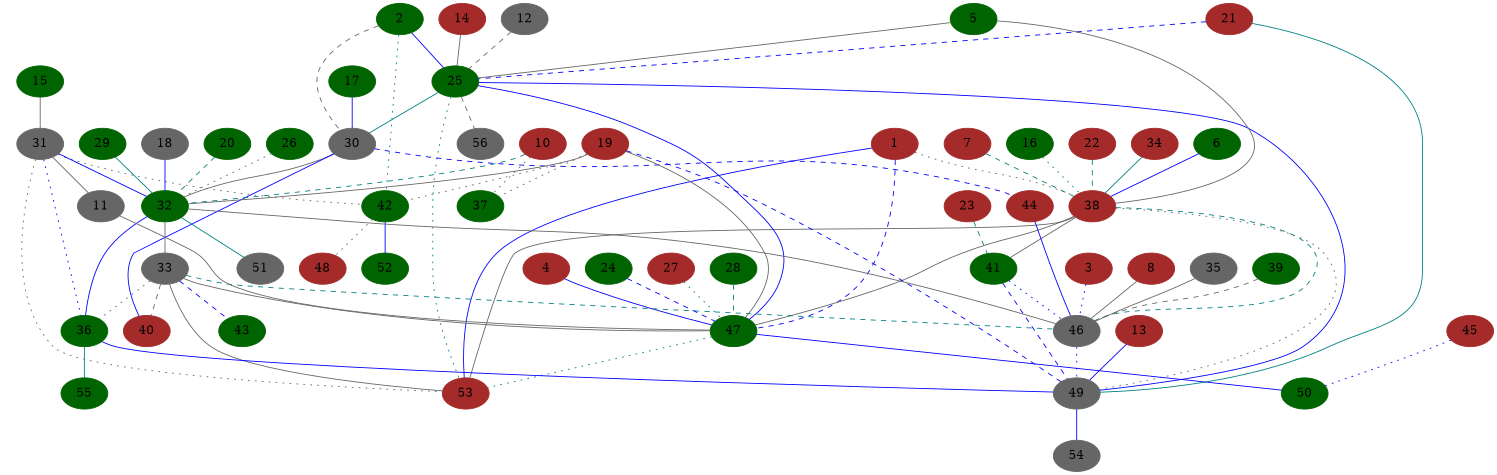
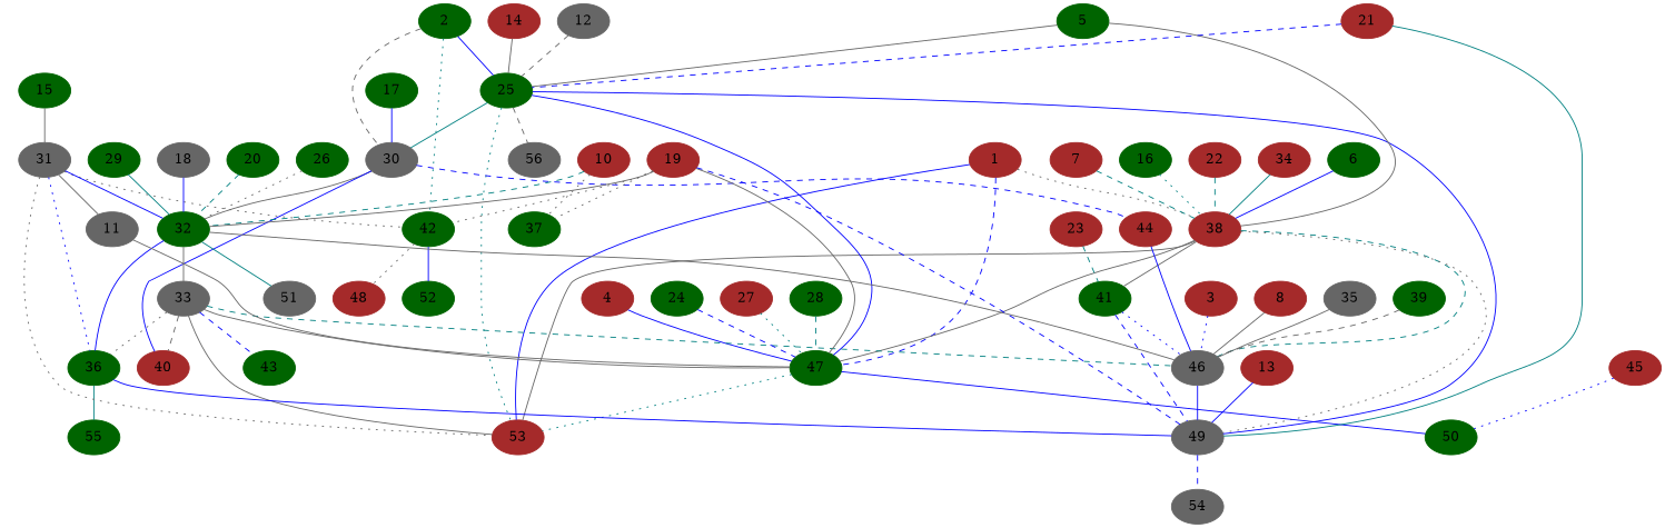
  graph {
    node [color=darkgreen style=filled]
    edge [color=gray40 style=solid weight=1.0]
    1 [color=brown]
    38 [color=brown]
    47
    53 [color=brown]
    46 [color=gray40]
    49 [color=gray40]
    41
    50
    2
    25
    30 [color=gray40]
    42
    56 [color=gray40]
    32
    40 [color=brown]
    44 [color=brown]
    48 [color=brown]
    52
    3 [color=brown]
    4 [color=brown]
    5
    6
    7 [color=brown]
    8 [color=brown]
    54 [color=gray40]
    10 [color=brown]
    37
    33 [color=gray40]
    36
    51 [color=gray40]
    11 [color=gray40]
    12 [color=gray40]
    13 [color=brown]
    14 [color=brown]
    31 [color=gray40]
    15
    16
    17
    18 [color=gray40]
    19 [color=brown]
    20
    21 [color=brown]
    22 [color=brown]
    23 [color=brown]
    24
    26
    27 [color=brown]
    28
    29
    43
    55
    34 [color=brown]
    35 [color=gray40]
    39
    45 [color=brown]
    1 -- 38 [style=dotted]
    1 -- 47 [color=blue style=dashed weight=2.0]
    1 -- 53 [color=blue]
    38 -- 47 [weight=2.0]
    38 -- 53
    38 -- 46 [color=teal style=dashed]
    38 -- 49 [style=dotted weight=2.0]
    38 -- 41
    47 -- 53 [color=teal style=dotted weight=2.0]
    47 -- 50 [color=blue]
-   46 -- 49 [color=blue style=dotted weight=2.0]
-   49 -- 54 [color=blue]
+   46 -- 49 [color=blue weight=2.0]
+   49 -- 54 [color=blue style=dashed]
    41 -- 46 [color=blue style=dotted]
    41 -- 49 [color=blue style=dashed weight=2.0]
    2 -- 25 [color=blue weight=4.0]
    2 -- 30 [style=dashed weight=2.0]
    2 -- 42 [color=teal style=dotted]
    25 -- 47 [color=blue]
    25 -- 53 [color=teal style=dotted]
    25 -- 49 [color=blue]
    25 -- 30 [color=teal weight=2.0]
    25 -- 56 [style=dashed]
    30 -- 32
    30 -- 40 [color=blue]
    30 -- 44 [color=blue style=dashed]
    42 -- 48 [style=dotted]
    42 -- 52 [color=blue]
    32 -- 46
    32 -- 33 [weight=2.0]
    32 -- 36 [color=blue weight=2.0]
    32 -- 51 [color=teal]
    44 -- 46 [color=blue]
    3 -- 46 [color=blue style=dotted]
    4 -- 47 [color=blue]
    5 -- 38
    5 -- 25
    6 -- 38 [color=blue]
    7 -- 38 [color=teal style=dashed]
    8 -- 46
    10 -- 32 [color=teal style=dashed]
    10 -- 37 [style=dotted]
    33 -- 47
    33 -- 53
    33 -- 46 [color=teal style=dashed weight=2.0]
    33 -- 40 [style=dashed]
    33 -- 36 [style=dotted]
    33 -- 43 [color=blue style=dashed]
    36 -- 49 [color=blue]
    36 -- 55 [color=teal]
    11 -- 47
    12 -- 25 [style=dashed]
    13 -- 49 [color=blue]
    14 -- 25
    31 -- 53 [style=dotted]
    31 -- 42 [style=dotted]
    31 -- 32 [color=blue weight=2.0]
    31 -- 36 [color=blue style=dotted]
    31 -- 11
    15 -- 31
    16 -- 38 [color=teal style=dotted]
    17 -- 30 [color=blue]
    18 -- 32 [color=blue]
    19 -- 47
    19 -- 49 [color=blue style=dashed]
    19 -- 42 [style=dotted weight=4.0]
    19 -- 32
    19 -- 37 [style=dotted]
    20 -- 32 [color=teal style=dashed]
    21 -- 49 [color=teal]
    21 -- 25 [color=blue style=dashed]
    22 -- 38 [color=teal style=dashed]
    23 -- 41 [color=teal style=dashed]
    24 -- 47 [color=blue style=dashed]
    26 -- 32 [style=dotted]
    27 -- 47 [color=teal style=dotted]
    28 -- 47 [color=teal style=dashed]
    29 -- 32 [color=teal]
    34 -- 38 [color=teal]
    35 -- 46
    39 -- 46 [style=dashed]
    45 -- 50 [color=blue style=dotted]
  }
